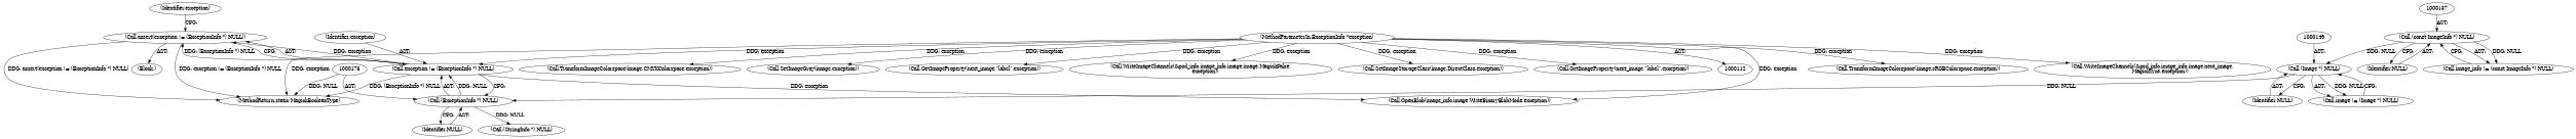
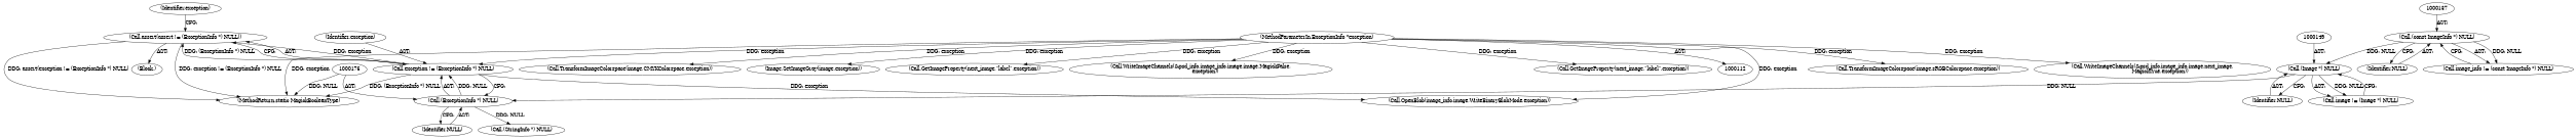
  digraph {
-   n1 [label="(Call,assert(exception != (ExceptionInfo *) NULL))"]
+   n1 [label="(Call,assert(assert != (ExceptionInfo *) NULL))"]
    n2 [label="(Call,exception != (ExceptionInfo *) NULL)"]
    n3 [label="(MethodReturn,static MagickBooleanType)"]
    n4 [label="(Block,)"]
    n5 [label="(Call,(ExceptionInfo *) NULL)"]
    n6 [label="(Call,OpenBlob(image_info,image,WriteBinaryBlobMode,exception))"]
    n7 [label="(Identifier,NULL)"]
    n8 [label="(Call,(StringInfo *) NULL)"]
    n9 [label="(MethodParameterIn,ExceptionInfo *exception)"]
    n10 [label="(Call,TransformImageColorspace(image,sRGBColorspace,exception))"]
    n11 [label="(Call,WriteImageChannels(&psd_info,image_info,image,next_image,\n          MagickTrue,exception))"]
    n12 [label="(Call,TransformImageColorspace(image,CMYKColorspace,exception))"]
-   n13 [label="(Call,SetImageGray(image,exception))"]
+   n13 [label="(Image,SetImageGray(image,exception))"]
    n14 [label="(Call,GetImageProperty(next_image,\"label\",exception))"]
    n15 [label="(Call,WriteImageChannels(&psd_info,image_info,image,image,MagickFalse,\n      exception))"]
-   n16 [label="(Call,SetImageStorageClass(image,DirectClass,exception))"]
    n17 [label="(Call,GetImageProperty(next_image,\"label\",exception))"]
    1000112
    n19 [label="(Call,(Image *) NULL)"]
    n20 [label="(Call,image != (Image *) NULL)"]
    n21 [label="(Identifier,NULL)"]
    n22 [label="(Call,(const ImageInfo *) NULL)"]
    n23 [label="(Identifier,NULL)"]
    n24 [label="(Call,image_info != (const ImageInfo *) NULL)"]
    n25 [label="(Identifier,exception)"]
    n26 [label="(Identifier,exception)"]
    1000176
    1000149
    1000137
    n1 -> n2 [label="CFG: "]
    n1 -> n3 [label="DDG: assert(exception != (ExceptionInfo *) NULL)"]
    n1 -> n3 [label="DDG: exception != (ExceptionInfo *) NULL"]
    n1 -> n4 [label="AST: "]
    n2 -> n1 [label="AST: "]
    n2 -> n1 [label="DDG: exception"]
    n2 -> n1 [label="DDG: (ExceptionInfo *) NULL"]
    n2 -> n3 [label="DDG: (ExceptionInfo *) NULL"]
    n2 -> n5 [label="CFG: "]
    n2 -> n6 [label="DDG: exception"]
    n5 -> n2 [label="AST: "]
    n5 -> n2 [label="DDG: NULL"]
    n5 -> n7 [label="CFG: "]
    n5 -> n8 [label="DDG: NULL"]
    n7 -> n5 [label="AST: "]
    n9 -> n2 [label="DDG: exception"]
    n9 -> n3 [label="DDG: exception"]
    n9 -> n6 [label="DDG: exception"]
    n9 -> n10 [label="DDG: exception"]
    n9 -> n11 [label="DDG: exception"]
    n9 -> n12 [label="DDG: exception"]
    n9 -> n13 [label="DDG: exception"]
    n9 -> n14 [label="DDG: exception"]
    n9 -> n15 [label="DDG: exception"]
-   n9 -> n16 [label="DDG: exception"]
    n9 -> n17 [label="DDG: exception"]
    n9 -> 1000112 [label="AST: "]
    n19 -> n5 [label="DDG: NULL"]
    n19 -> n20 [label="AST: "]
    n19 -> n20 [label="DDG: NULL"]
    n19 -> n21 [label="CFG: "]
    n20 -> n19 [label="CFG: "]
    n21 -> n19 [label="AST: "]
    n22 -> n19 [label="DDG: NULL"]
    n22 -> n23 [label="CFG: "]
    n22 -> n24 [label="AST: "]
    n22 -> n24 [label="DDG: NULL"]
    n23 -> n22 [label="AST: "]
    n24 -> n22 [label="CFG: "]
    n25 -> n2 [label="AST: "]
    n26 -> n1 [label="CFG: "]
    1000176 -> n3 [label="DDG: NULL"]
    1000176 -> n5 [label="AST: "]
    1000149 -> n19 [label="AST: "]
    1000137 -> n22 [label="AST: "]
  }
